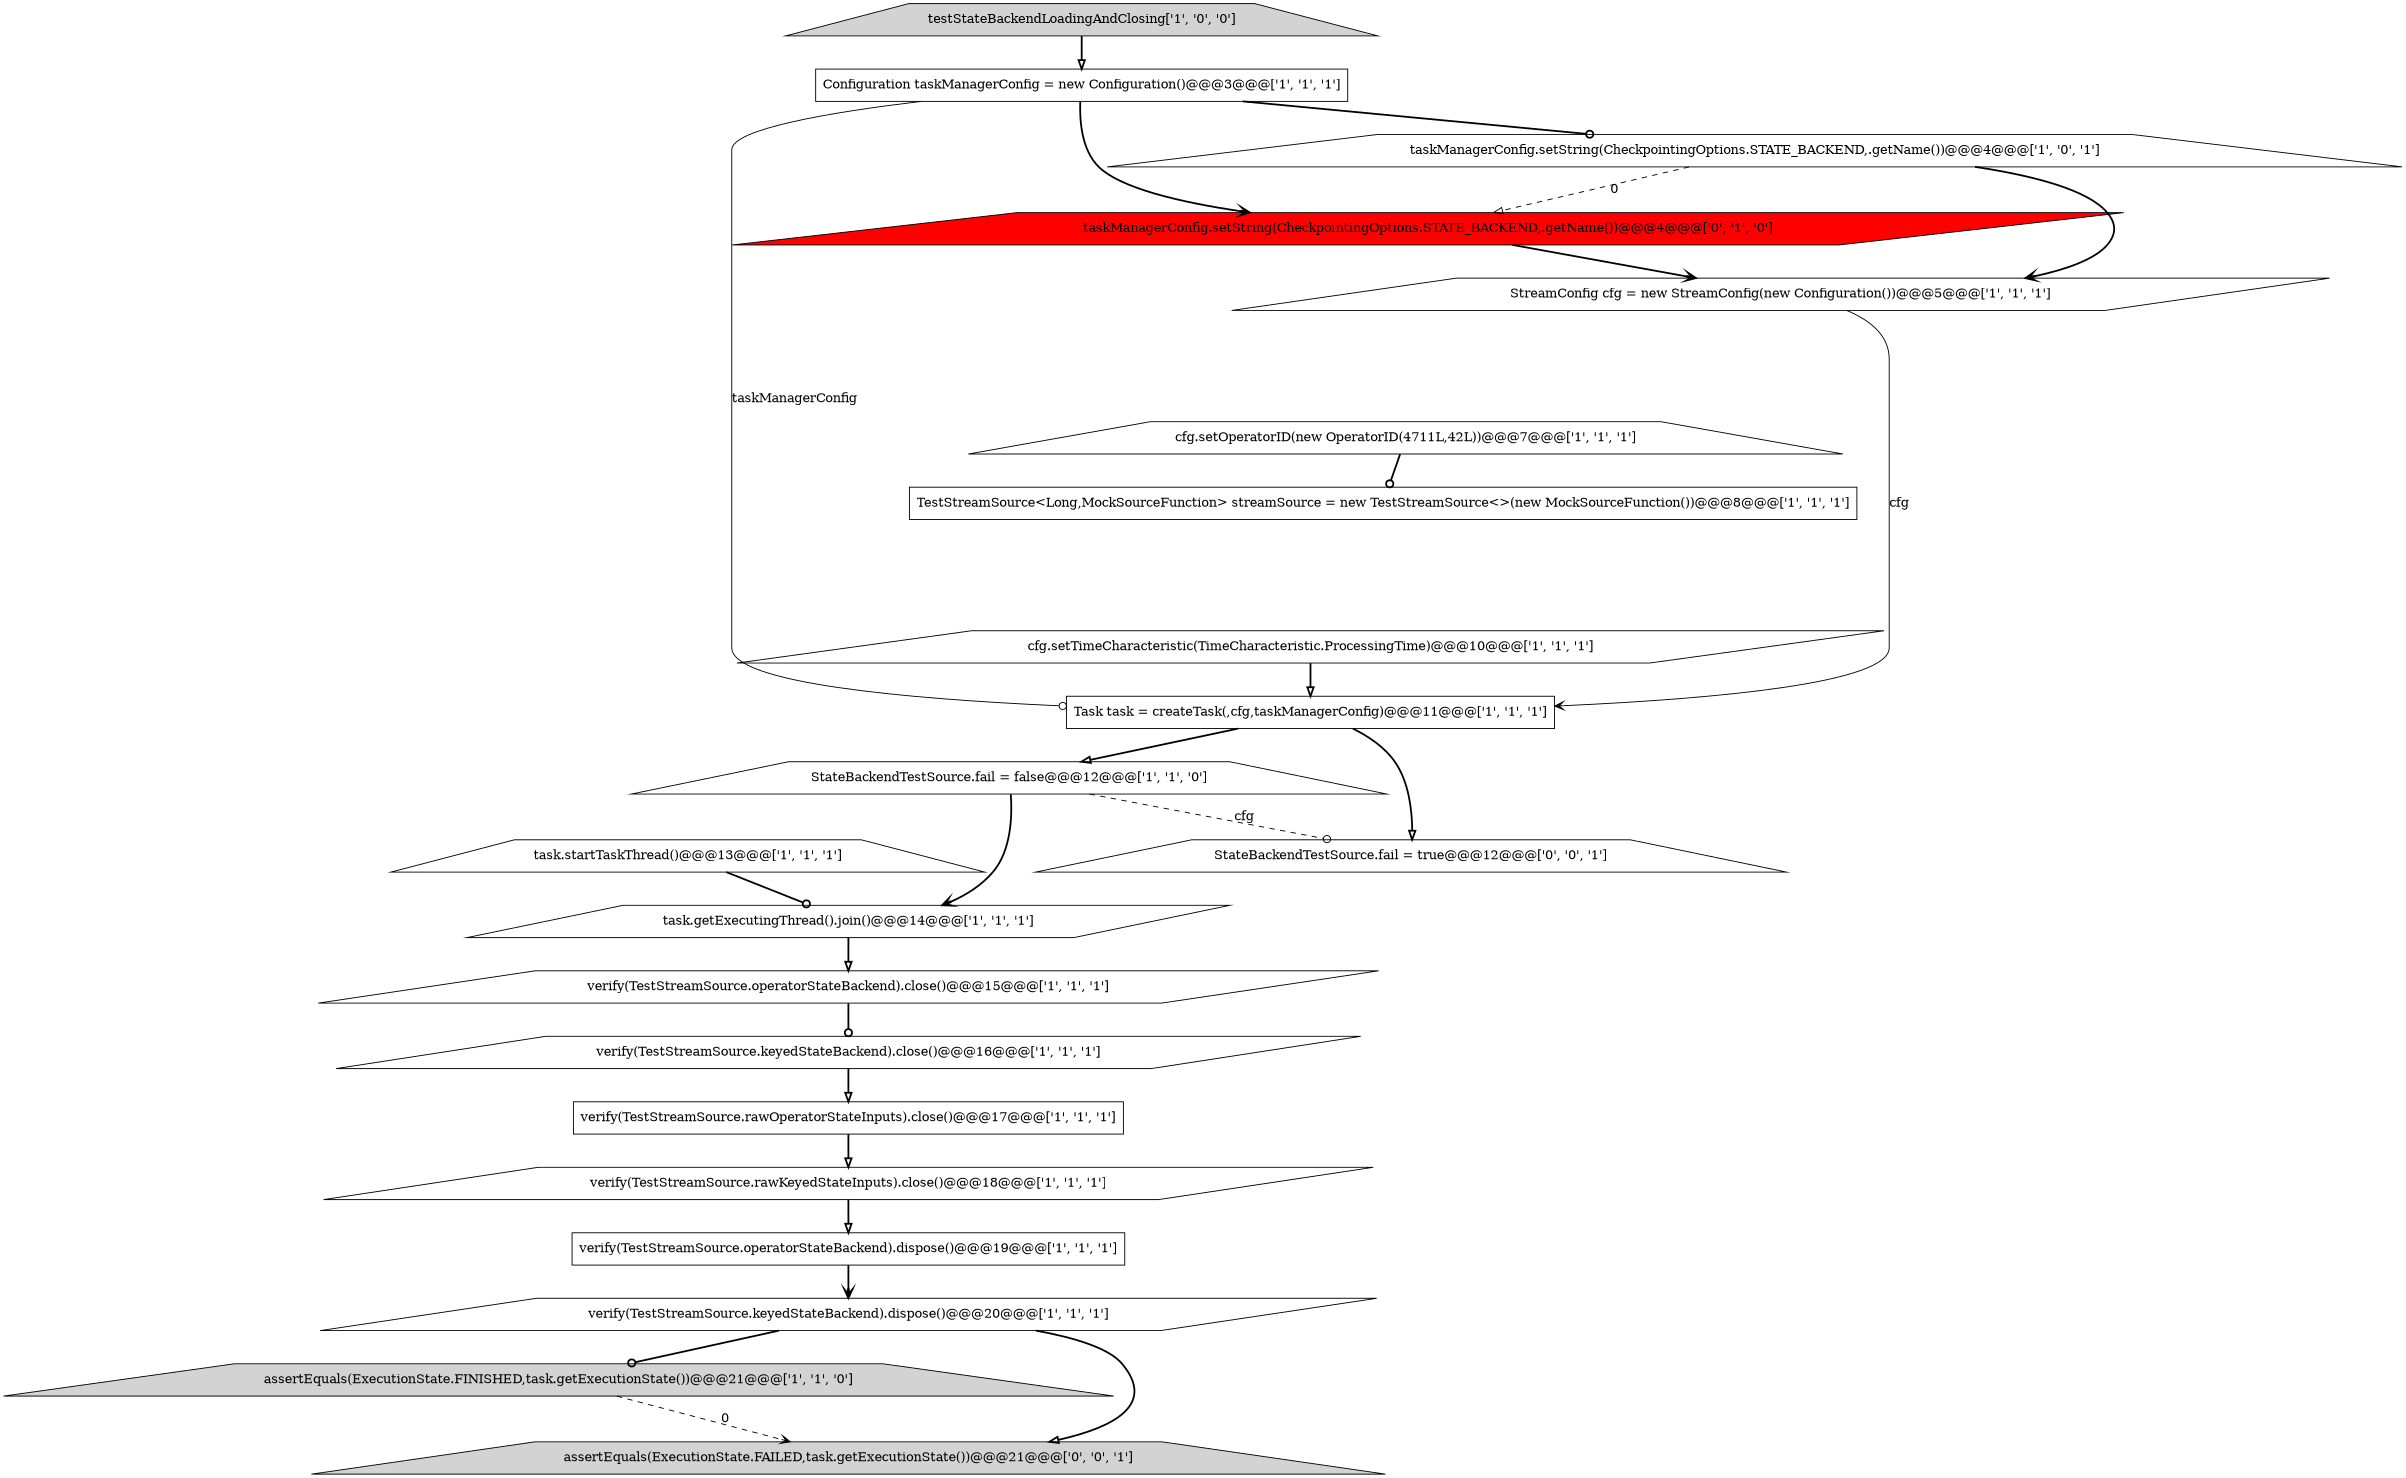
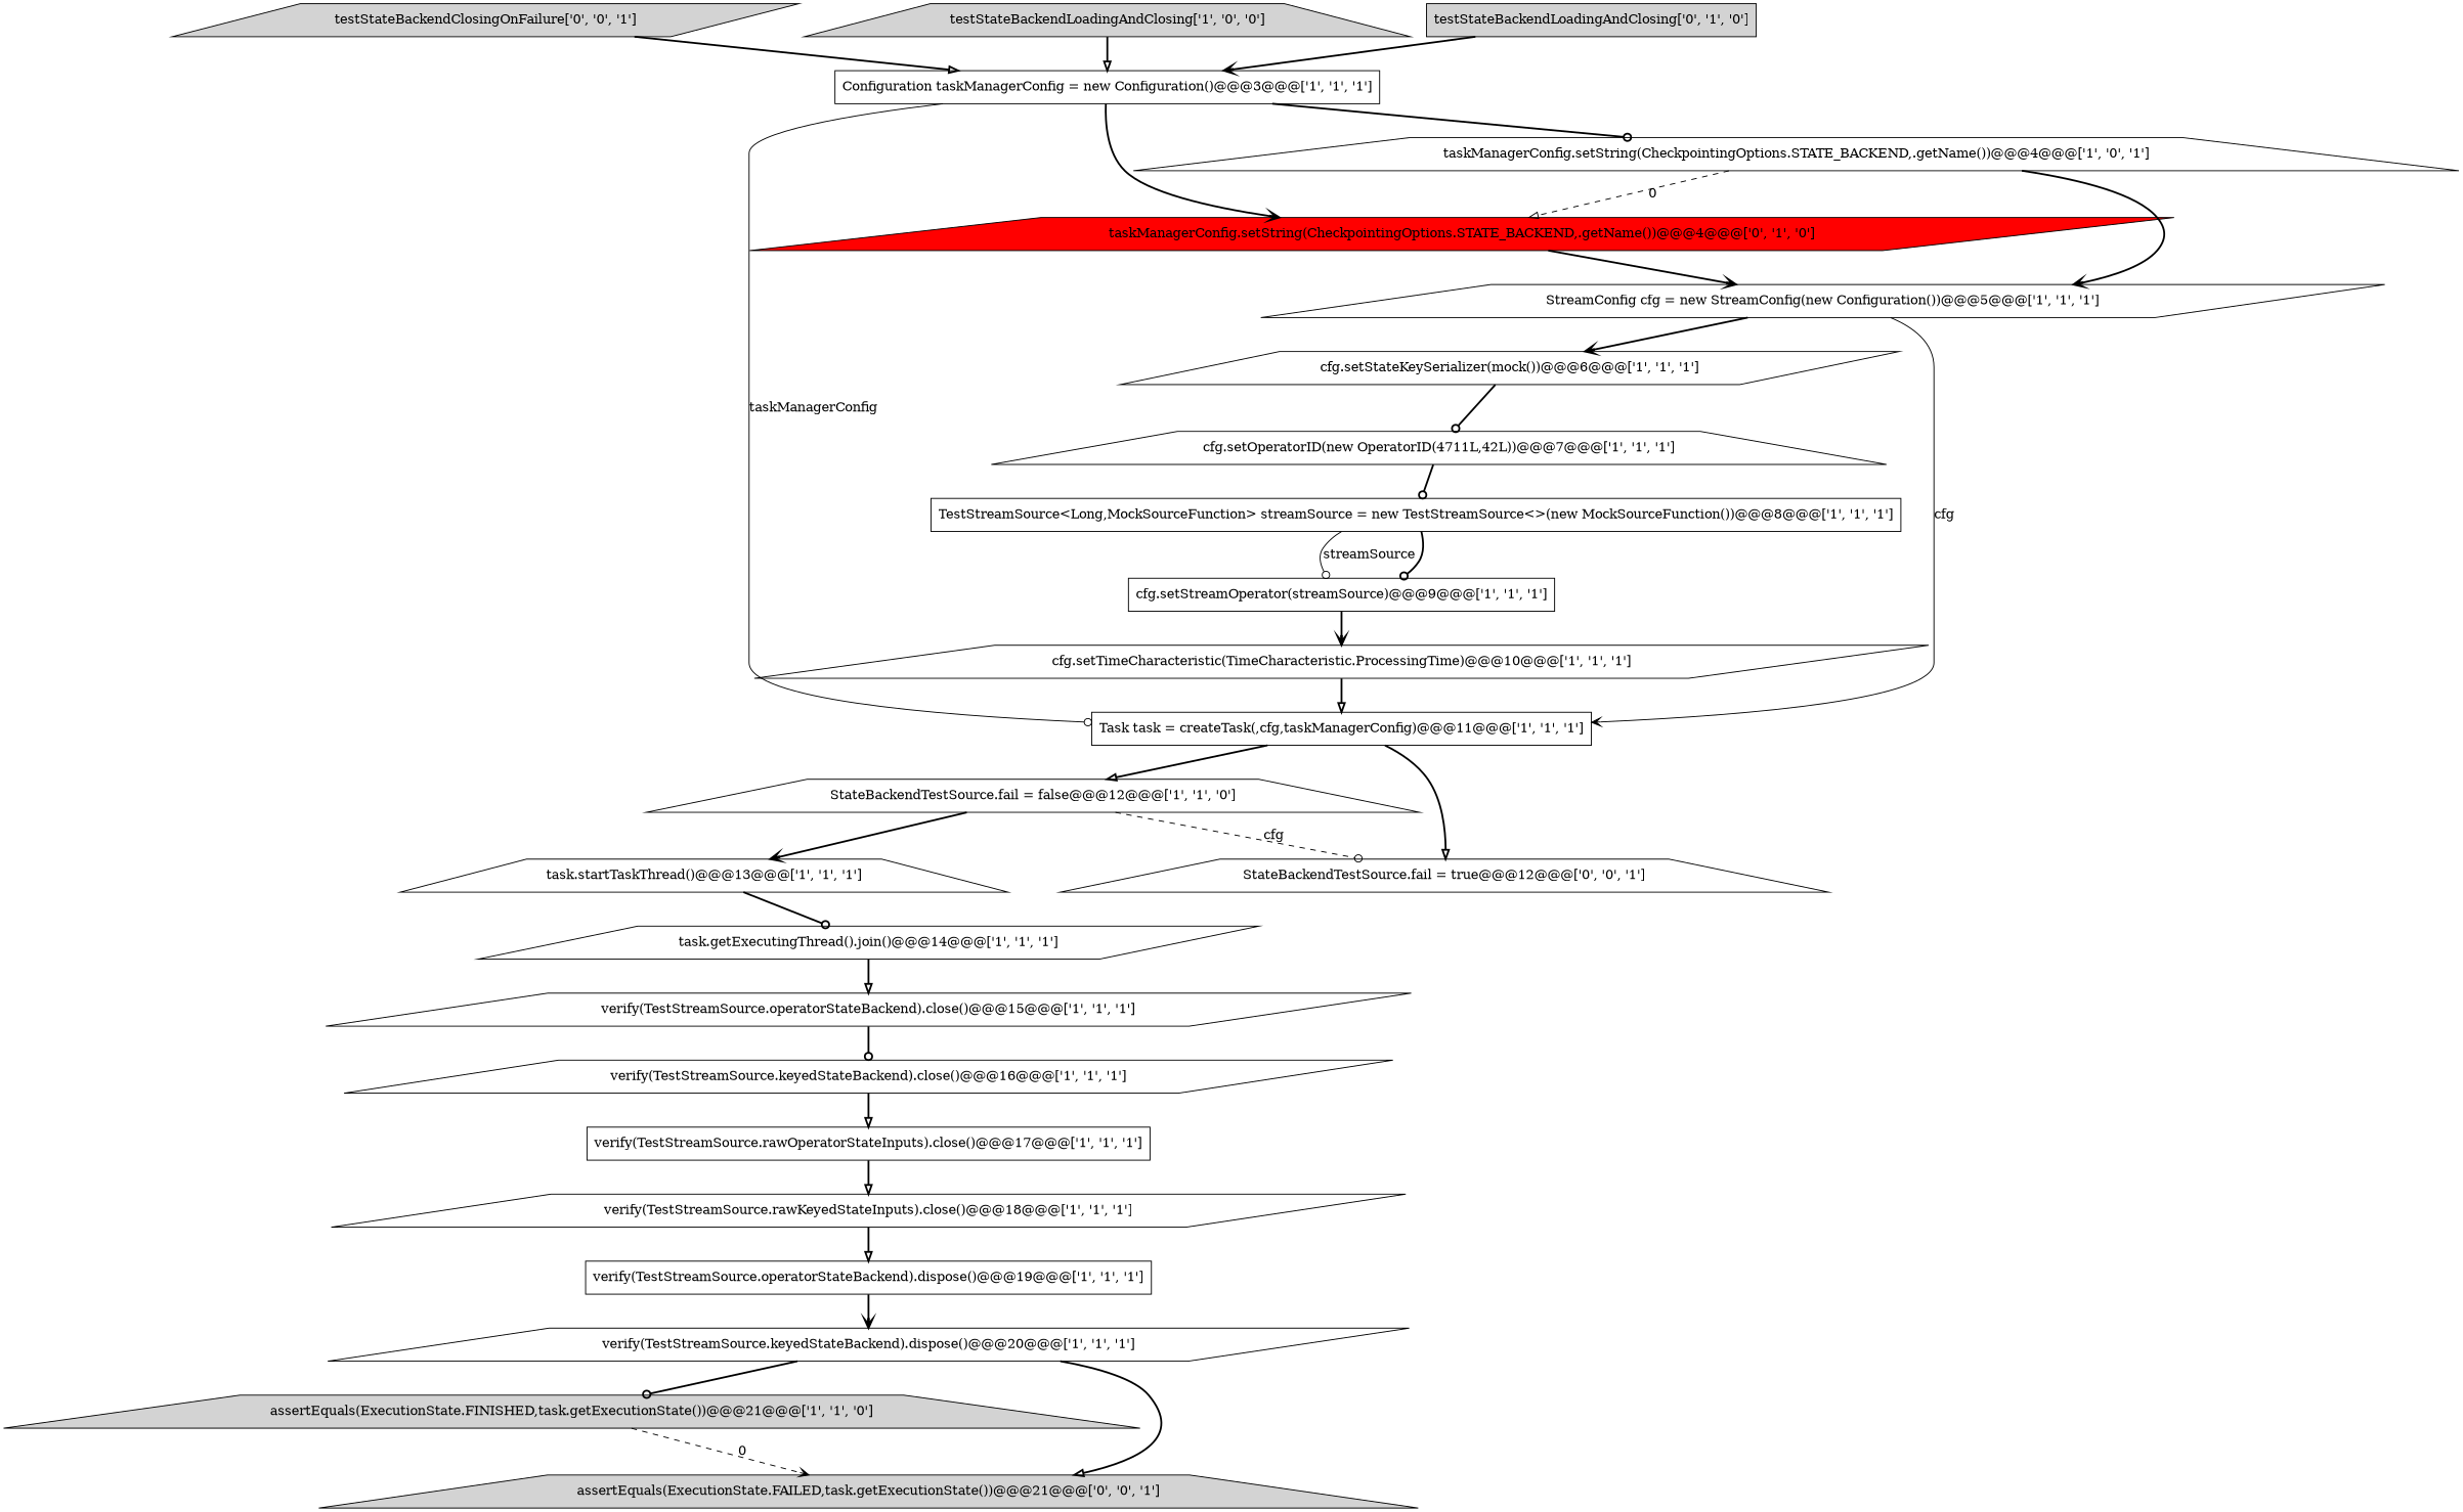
  digraph {
    node [fillcolor=white shape=parallelogram style=filled]
    edge [arrowhead=onormal style=bold]
+   n1 [fillcolor=lightgray label="testStateBackendClosingOnFailure['0', '0', '1']"]
    n2 [label="Configuration taskManagerConfig = new Configuration()@@@3@@@['1', '1', '1']" shape=box]
    n3 [label="Task task = createTask(,cfg,taskManagerConfig)@@@11@@@['1', '1', '1']" shape=box]
    n4 [fillcolor=red label="taskManagerConfig.setString(CheckpointingOptions.STATE_BACKEND,.getName())@@@4@@@['0', '1', '0']"]
    n5 [label="taskManagerConfig.setString(CheckpointingOptions.STATE_BACKEND,.getName())@@@4@@@['1', '0', '1']" shape=trapezium]
    n6 [label="StateBackendTestSource.fail = false@@@12@@@['1', '1', '0']" shape=trapezium]
    n7 [label="StateBackendTestSource.fail = true@@@12@@@['0', '0', '1']" shape=trapezium]
    n8 [label="task.startTaskThread()@@@13@@@['1', '1', '1']" shape=trapezium]
    n9 [label="verify(TestStreamSource.rawOperatorStateInputs).close()@@@17@@@['1', '1', '1']" shape=box]
    n10 [label="verify(TestStreamSource.rawKeyedStateInputs).close()@@@18@@@['1', '1', '1']"]
    n11 [label="verify(TestStreamSource.operatorStateBackend).dispose()@@@19@@@['1', '1', '1']" shape=box]
    n12 [label="verify(TestStreamSource.keyedStateBackend).close()@@@16@@@['1', '1', '1']"]
    n13 [label="StreamConfig cfg = new StreamConfig(new Configuration())@@@5@@@['1', '1', '1']"]
    n14 [label="task.getExecutingThread().join()@@@14@@@['1', '1', '1']"]
+   n15 [label="cfg.setStateKeySerializer(mock())@@@6@@@['1', '1', '1']"]
    n16 [label="cfg.setOperatorID(new OperatorID(4711L,42L))@@@7@@@['1', '1', '1']" shape=trapezium]
    n17 [label="TestStreamSource<Long,MockSourceFunction> streamSource = new TestStreamSource<>(new MockSourceFunction())@@@8@@@['1', '1', '1']" shape=box]
+   n18 [label="cfg.setStreamOperator(streamSource)@@@9@@@['1', '1', '1']" shape=box]
    n19 [label="cfg.setTimeCharacteristic(TimeCharacteristic.ProcessingTime)@@@10@@@['1', '1', '1']"]
    n20 [fillcolor=lightgray label="assertEquals(ExecutionState.FINISHED,task.getExecutionState())@@@21@@@['1', '1', '0']" shape=trapezium]
    n21 [fillcolor=lightgray label="assertEquals(ExecutionState.FAILED,task.getExecutionState())@@@21@@@['0', '0', '1']" shape=trapezium]
    n22 [label="verify(TestStreamSource.keyedStateBackend).dispose()@@@20@@@['1', '1', '1']"]
    n23 [fillcolor=lightgray label="testStateBackendLoadingAndClosing['1', '0', '0']" shape=trapezium]
    n24 [label="verify(TestStreamSource.operatorStateBackend).close()@@@15@@@['1', '1', '1']"]
+   n25 [fillcolor=lightgray label="testStateBackendLoadingAndClosing['0', '1', '0']" shape=box]
+   n1 -> n2
    n2 -> n3 [arrowhead=odot label=taskManagerConfig style=solid]
    n2 -> n4 [arrowhead=vee]
    n2 -> n5 [arrowhead=odot]
    n3 -> n6
    n3 -> n7
    n4 -> n13 [arrowhead=vee]
    n5 -> n4 [label=0 style=dashed]
    n5 -> n13 [arrowhead=vee]
    n6 -> n7 [arrowhead=odot label=cfg style=dashed]
-   n6 -> n14 [arrowhead=vee]
+   n6 -> n8 [arrowhead=vee]
    n8 -> n14 [arrowhead=odot]
    n9 -> n10
    n10 -> n11
    n11 -> n22 [arrowhead=vee]
    n12 -> n9
    n13 -> n3 [arrowhead=vee label=cfg style=solid]
+   n13 -> n15 [arrowhead=vee]
    n14 -> n24
+   n15 -> n16 [arrowhead=odot]
    n16 -> n17 [arrowhead=odot]
+   n17 -> n18 [arrowhead=odot]
+   n17 -> n18 [arrowhead=odot label=streamSource style=solid]
+   n18 -> n19 [arrowhead=vee]
    n19 -> n3
    n20 -> n21 [arrowhead=vee label=0 style=dashed]
    n22 -> n20 [arrowhead=odot]
    n22 -> n21
    n23 -> n2
    n24 -> n12 [arrowhead=odot]
+   n25 -> n2 [arrowhead=vee]
  }
